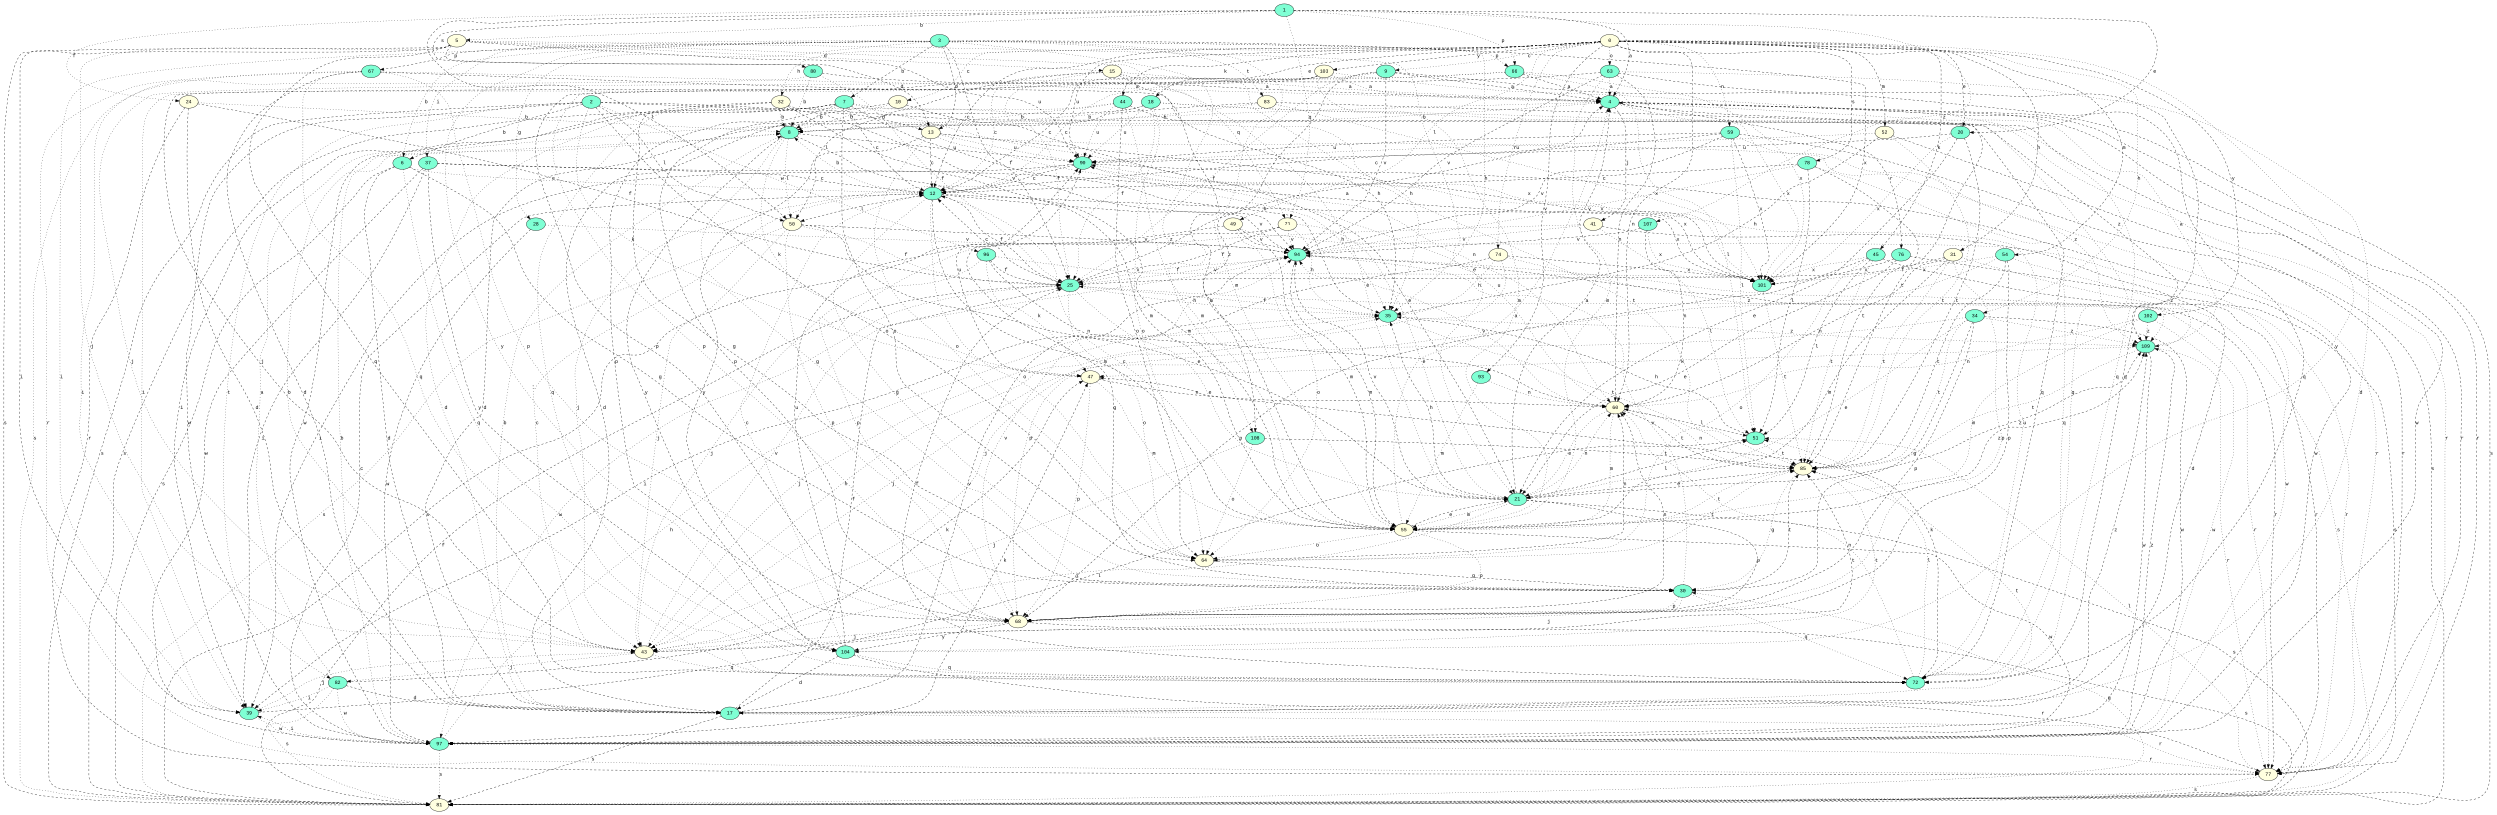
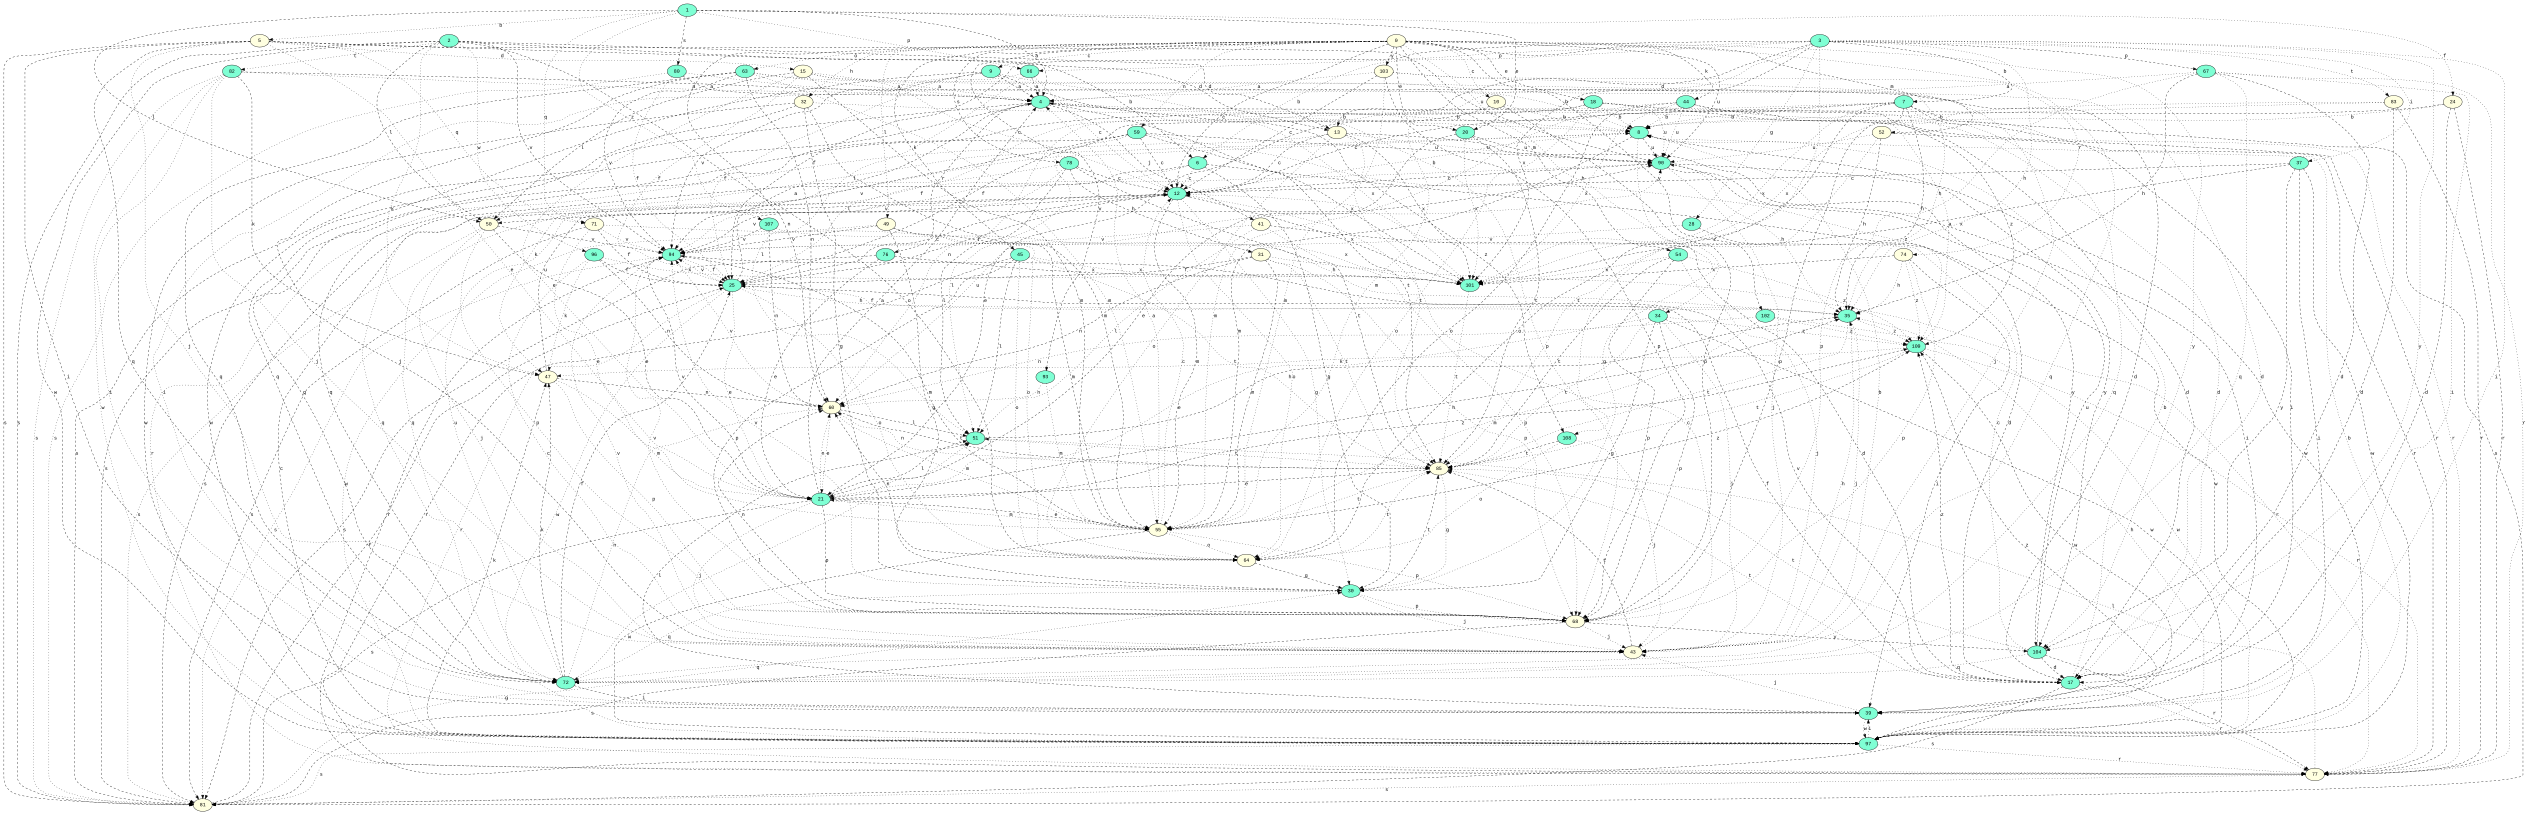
  strict digraph {
    fontname="Liberation Mono"
    node [fillcolor=aquamarine fontname="Liberation Mono" style=filled]
    edge [fontname="Liberation Mono" style=dotted]
    0 [fillcolor=lightyellow]
    9
    10 [fillcolor=lightyellow]
    12
    18
    20
    31 [fillcolor=lightyellow]
    32 [fillcolor=lightyellow]
    34
    44
    45
    49 [fillcolor=lightyellow]
    52 [fillcolor=lightyellow]
    54
    59
    60 [fillcolor=lightyellow]
    63
    74 [fillcolor=lightyellow]
    78
    90
    93
    102
    103 [fillcolor=lightyellow]
    104
    4
    94
    25
    108
    72
    68 [fillcolor=lightyellow]
    8
    21
    50 [fillcolor=lightyellow]
    64 [fillcolor=lightyellow]
    55 [fillcolor=lightyellow]
    101
    30
    77 [fillcolor=lightyellow]
    17
    85 [fillcolor=lightyellow]
    97
    43 [fillcolor=lightyellow]
    109
    51
    35
    81 [fillcolor=lightyellow]
    39
    1
    5 [fillcolor=lightyellow]
    24 [fillcolor=lightyellow]
    66
    71 [fillcolor=lightyellow]
    80
    107
    41 [fillcolor=lightyellow]
    76
    13 [fillcolor=lightyellow]
    15 [fillcolor=lightyellow]
    2
    6
    47 [fillcolor=lightyellow]
    82
    96
    3
    7
    28
    37
    67
    83 [fillcolor=lightyellow]
    0 -> 9 [label=c]
    0 -> 10 [label=c]
    0 -> 12 [label=c style=dashed]
    0 -> 18 [label=e style=dashed]
    0 -> 20 [label=e style=dashed]
-   0 -> 31 [label=h style=dashed]
+   78 -> 31 [label=h style=dashed]
    0 -> 32 [label=h]
    0 -> 34 [label=h]
    0 -> 44 [label=k style=dashed]
    0 -> 45 [label=k style=dashed]
    0 -> 49 [label=l]
    0 -> 52 [label=m style=dashed]
    0 -> 54 [label=m style=dashed]
    0 -> 59 [label=n]
    0 -> 60 [label=n style=dashed]
    0 -> 63 [label=o]
    0 -> 74 [label=r]
    0 -> 78 [label=s style=dashed]
    0 -> 90 [label=u style=dashed]
    0 -> 93 [label=v style=dashed]
    0 -> 102 [label=y style=dashed]
    0 -> 103 [label=y style=dashed]
    0 -> 104 [label=y]
    9 -> 4 [label=a style=dashed]
    9 -> 94 [label=v style=dashed]
    9 -> 25 [label=f]
    9 -> 108 [label=z style=dashed]
    9 -> 72 [label=q style=dashed]
    9 -> 68 [label=p]
    10 -> 68 [label=p style=dashed]
    10 -> 8 [label=b]
    10 -> 21 [label=e style=dashed]
    12 -> 94 [label=v style=dashed]
    12 -> 25 [label=f style=dashed]
    12 -> 8 [label=b]
    12 -> 50 [label=l style=dashed]
    12 -> 64 [label=o]
    12 -> 55 [label=m style=dashed]
    12 -> 101 [label=x style=dashed]
    12 -> 30 [label=g]
    18 -> 90 [label=u]
    18 -> 25 [label=f]
-   18 -> 72 [label=q]
+   18 -> 72 [label=q style=dashed]
    18 -> 8 [label=b]
    18 -> 64 [label=o]
    18 -> 77 [label=r]
    18 -> 17 [label=d style=dashed]
    20 -> 90 [label=u style=dashed]
    20 -> 21 [label=e style=dashed]
    20 -> 101 [label=x]
    20 -> 85 [label=t style=dashed]
    31 -> 60 [label=n style=dashed]
    31 -> 25 [label=f style=dashed]
    31 -> 68 [label=p]
    31 -> 55 [label=m style=dashed]
    31 -> 77 [label=r]
    31 -> 85 [label=t]
    32 -> 72 [label=q style=dashed]
    32 -> 8 [label=b]
    32 -> 55 [label=m style=dashed]
    32 -> 30 [label=g style=dashed]
    32 -> 97 [label=w style=dashed]
    34 -> 68 [label=p style=dashed]
    34 -> 21 [label=e]
    34 -> 30 [label=g style=dashed]
    34 -> 85 [label=t]
    34 -> 97 [label=w style=dashed]
    34 -> 43 [label=j]
    34 -> 109 [label=z]
    44 -> 90 [label=u]
    44 -> 8 [label=b]
    44 -> 64 [label=o style=dashed]
    44 -> 55 [label=m]
-   66 -> 101 [label=x]
+   44 -> 101 [label=x]
    44 -> 17 [label=d]
    44 -> 109 [label=z style=dashed]
    45 -> 68 [label=p style=dashed]
    45 -> 64 [label=o]
    45 -> 101 [label=x]
    45 -> 77 [label=r style=dashed]
    45 -> 85 [label=t]
    45 -> 51 [label=l style=dashed]
    49 -> 94 [label=v style=dashed]
    49 -> 64 [label=o]
    49 -> 55 [label=m style=dashed]
    49 -> 30 [label=g style=dashed]
    49 -> 97 [label=w]
    52 -> 90 [label=u]
    52 -> 77 [label=r style=dashed]
    52 -> 85 [label=t]
    52 -> 35 [label=h style=dashed]
    54 -> 68 [label=p style=dashed]
    54 -> 101 [label=x]
    54 -> 85 [label=t style=dashed]
    54 -> 43 [label=j]
    54 -> 109 [label=z]
    59 -> 12 [label=c style=dashed]
    59 -> 90 [label=u style=dashed]
    59 -> 94 [label=v style=dashed]
    59 -> 101 [label=x style=dashed]
    59 -> 109 [label=z]
    59 -> 51 [label=l]
    59 -> 81 [label=s style=dashed]
    60 -> 90 [label=u]
    60 -> 94 [label=v]
    60 -> 21 [label=e]
    60 -> 55 [label=m]
    60 -> 85 [label=t style=dashed]
    60 -> 51 [label=l style=dashed]
    63 -> 60 [label=n style=dashed]
    63 -> 4 [label=a]
    63 -> 94 [label=v style=dashed]
    63 -> 72 [label=q style=dashed]
    63 -> 55 [label=m]
    63 -> 17 [label=d]
    63 -> 43 [label=j style=dashed]
    74 -> 68 [label=p]
    74 -> 101 [label=x style=dashed]
    74 -> 109 [label=z]
    74 -> 35 [label=h]
    74 -> 39 [label=i style=dashed]
    78 -> 12 [label=c style=dashed]
    78 -> 94 [label=v]
    78 -> 72 [label=q]
    78 -> 85 [label=t style=dashed]
    78 -> 51 [label=l style=dashed]
    90 -> 12 [label=c style=dashed]
    90 -> 97 [label=w style=dashed]
    90 -> 43 [label=j]
    90 -> 35 [label=h]
    90 -> 39 [label=i style=dashed]
    93 -> 60 [label=n]
    93 -> 55 [label=m]
    102 -> 60 [label=n]
    102 -> 55 [label=m]
    102 -> 97 [label=w]
    102 -> 109 [label=z]
    103 -> 12 [label=c style=dashed]
    103 -> 4 [label=a]
    103 -> 72 [label=q]
    103 -> 68 [label=p style=dashed]
    103 -> 55 [label=m]
    103 -> 43 [label=j]
    104 -> 12 [label=c]
    104 -> 90 [label=u style=dashed]
    104 -> 72 [label=q]
    104 -> 77 [label=r style=dashed]
    104 -> 17 [label=d style=dashed]
    104 -> 85 [label=t]
    4 -> 8 [label=b]
    4 -> 101 [label=x]
    4 -> 77 [label=r style=dashed]
    4 -> 85 [label=t style=dashed]
    4 -> 97 [label=w style=dashed]
    4 -> 81 [label=s style=dashed]
    4 -> 41 [label=j style=dashed]
    4 -> 76 [label=r style=dashed]
    94 -> 25 [label=f]
    94 -> 55 [label=m style=dashed]
    94 -> 77 [label=r style=dashed]
    94 -> 81 [label=s]
    25 -> 12 [label=c style=dashed]
    25 -> 4 [label=a style=dashed]
    25 -> 94 [label=v]
    25 -> 21 [label=e]
    25 -> 64 [label=o]
    25 -> 77 [label=r]
    25 -> 97 [label=w]
    25 -> 35 [label=h]
    108 -> 64 [label=o]
    108 -> 85 [label=t style=dashed]
    108 -> 43 [label=j]
    72 -> 60 [label=n]
    72 -> 90 [label=u]
    72 -> 25 [label=f style=dashed]
    72 -> 51 [label=l]
+   72 -> 39 [label=i style=dashed]
    72 -> 47 [label=k style=dashed]
    68 -> 60 [label=n style=dashed]
    68 -> 104 [label=y style=dashed]
    68 -> 94 [label=v]
    68 -> 43 [label=j]
    68 -> 81 [label=s style=dashed]
    8 -> 90 [label=u style=dashed]
    8 -> 104 [label=y style=dashed]
    8 -> 50 [label=l]
    8 -> 55 [label=m style=dashed]
    8 -> 30 [label=g]
    8 -> 47 [label=k]
    21 -> 60 [label=n]
    21 -> 4 [label=a style=dashed]
    21 -> 94 [label=v style=dashed]
    21 -> 68 [label=p style=dashed]
    21 -> 55 [label=m]
    21 -> 43 [label=j]
    21 -> 109 [label=z style=dashed]
    21 -> 51 [label=l style=dashed]
    21 -> 35 [label=h style=dashed]
    21 -> 81 [label=s style=dashed]
    50 -> 94 [label=v style=dashed]
-   50 -> 25 [label=f]
    50 -> 68 [label=p]
    50 -> 21 [label=e style=dashed]
    50 -> 43 [label=j]
    50 -> 81 [label=s]
    64 -> 60 [label=n style=dashed]
    64 -> 30 [label=g style=dashed]
    64 -> 85 [label=t]
    55 -> 12 [label=c]
    55 -> 4 [label=a]
    55 -> 68 [label=p]
    55 -> 21 [label=e style=dashed]
    55 -> 64 [label=o]
    55 -> 85 [label=t]
    55 -> 97 [label=w style=dashed]
    55 -> 109 [label=z style=dashed]
    101 -> 85 [label=t]
    30 -> 94 [label=v]
    30 -> 72 [label=q]
    30 -> 68 [label=p]
    30 -> 85 [label=t style=dashed]
    30 -> 43 [label=j]
    77 -> 51 [label=l]
    77 -> 81 [label=s]
    17 -> 94 [label=v style=dashed]
    17 -> 25 [label=f style=dashed]
    17 -> 8 [label=b]
    17 -> 77 [label=r]
    17 -> 85 [label=t]
    17 -> 109 [label=z style=dashed]
    17 -> 81 [label=s style=dashed]
    85 -> 60 [label=n]
    85 -> 21 [label=e style=dashed]
    85 -> 30 [label=g]
    97 -> 12 [label=c style=dashed]
    97 -> 8 [label=b]
    97 -> 77 [label=r]
    97 -> 109 [label=z style=dashed]
    97 -> 35 [label=h]
    97 -> 81 [label=s]
    97 -> 39 [label=i]
    97 -> 47 [label=k style=dashed]
    43 -> 12 [label=c]
    43 -> 94 [label=v]
    43 -> 72 [label=q]
    43 -> 8 [label=b]
    43 -> 85 [label=t style=dashed]
    43 -> 35 [label=h]
    109 -> 4 [label=a]
    109 -> 77 [label=r]
    109 -> 85 [label=t]
    109 -> 97 [label=w style=dashed]
    109 -> 47 [label=k]
    51 -> 85 [label=t]
    51 -> 35 [label=h style=dashed]
    35 -> 25 [label=f]
    35 -> 85 [label=t]
    35 -> 43 [label=j]
    35 -> 109 [label=z]
    81 -> 25 [label=f style=dashed]
    81 -> 30 [label=g]
    39 -> 97 [label=w]
    39 -> 43 [label=j]
    39 -> 51 [label=l style=dashed]
    1 -> 20 [label=e style=dashed]
    1 -> 4 [label=a style=dashed]
    1 -> 50 [label=l style=dashed]
    1 -> 5 [label=b]
    1 -> 24 [label=f]
    1 -> 66 [label=p]
    1 -> 71 [label=q]
    1 -> 80 [label=s style=dashed]
    1 -> 107 [label=z]
    5 -> 90 [label=u style=dashed]
    5 -> 72 [label=q style=dashed]
    5 -> 21 [label=e]
    5 -> 43 [label=j]
    5 -> 81 [label=s style=dashed]
    5 -> 39 [label=i style=dashed]
    5 -> 71 [label=q]
    5 -> 13 [label=d style=dashed]
    5 -> 15 [label=d]
    24 -> 25 [label=f style=dashed]
    24 -> 8 [label=b]
    24 -> 77 [label=r style=dashed]
    24 -> 17 [label=d style=dashed]
    66 -> 12 [label=c]
    66 -> 4 [label=a style=dashed]
    66 -> 51 [label=l]
    66 -> 39 [label=i]
    71 -> 94 [label=v]
    71 -> 25 [label=f style=dashed]
    71 -> 21 [label=e]
    71 -> 35 [label=h]
    71 -> 81 [label=s style=dashed]
    80 -> 4 [label=a style=dashed]
    80 -> 25 [label=f]
    80 -> 8 [label=b]
    80 -> 81 [label=s]
    107 -> 60 [label=n style=dashed]
    107 -> 94 [label=v style=dashed]
    107 -> 101 [label=x]
    41 -> 94 [label=v]
    41 -> 68 [label=p]
    41 -> 17 [label=d style=dashed]
    41 -> 51 [label=l]
    76 -> 21 [label=e style=dashed]
    76 -> 101 [label=x style=dashed]
    76 -> 81 [label=s style=dashed]
    13 -> 12 [label=c style=dashed]
    13 -> 90 [label=u]
    13 -> 104 [label=y style=dashed]
    13 -> 64 [label=o]
    13 -> 101 [label=x style=dashed]
    13 -> 77 [label=r]
    13 -> 85 [label=t]
    15 -> 12 [label=c]
    15 -> 4 [label=a]
    15 -> 25 [label=f]
    15 -> 21 [label=e]
    15 -> 50 [label=l style=dashed]
    15 -> 55 [label=m style=dashed]
    15 -> 35 [label=h]
    2 -> 94 [label=v style=dashed]
    2 -> 50 [label=l style=dashed]
    2 -> 64 [label=o style=dashed]
    2 -> 97 [label=w style=dashed]
    2 -> 81 [label=s style=dashed]
    2 -> 13 [label=d style=dashed]
    2 -> 6 [label=b style=dashed]
    2 -> 47 [label=k]
    2 -> 82 [label=t]
    2 -> 96 [label=w]
    6 -> 12 [label=c]
    6 -> 72 [label=q]
    6 -> 30 [label=g style=dashed]
    6 -> 17 [label=d style=dashed]
    6 -> 81 [label=s style=dashed]
    47 -> 60 [label=n style=dashed]
    47 -> 90 [label=u style=dashed]
    47 -> 68 [label=p]
    47 -> 55 [label=m]
    82 -> 4 [label=a]
    82 -> 17 [label=d style=dashed]
    82 -> 97 [label=w]
-   43 -> 82 [label=j]
+   82 -> 43 [label=j]
    82 -> 81 [label=s]
    82 -> 39 [label=i]
    82 -> 47 [label=k style=dashed]
    96 -> 60 [label=n style=dashed]
    96 -> 25 [label=f style=dashed]
    96 -> 101 [label=x]
-   96 -> 43 [label=j]
+   96 -> 43 [label=c]
    96 -> 47 [label=k]
    3 -> 104 [label=y]
    3 -> 25 [label=f style=dashed]
    3 -> 108 [label=z]
    3 -> 55 [label=m]
    3 -> 101 [label=x style=dashed]
    3 -> 35 [label=h]
    3 -> 39 [label=i]
    3 -> 66 [label=p]
    3 -> 13 [label=d style=dashed]
    3 -> 6 [label=b]
    3 -> 7 [label=b style=dashed]
    3 -> 28 [label=g]
    3 -> 37 [label=i]
    3 -> 67 [label=p style=dashed]
    3 -> 83 [label=t]
    7 -> 12 [label=c style=dashed]
    7 -> 60 [label=n]
    7 -> 72 [label=q]
    7 -> 68 [label=p style=dashed]
    7 -> 8 [label=b]
    7 -> 64 [label=o style=dashed]
    7 -> 101 [label=x]
    7 -> 35 [label=h style=dashed]
    7 -> 81 [label=s style=dashed]
    7 -> 39 [label=i style=dashed]
    28 -> 94 [label=v]
    28 -> 97 [label=w style=dashed]
    37 -> 12 [label=c style=dashed]
    37 -> 104 [label=y style=dashed]
    37 -> 101 [label=x style=dashed]
    37 -> 97 [label=w style=dashed]
    37 -> 39 [label=i style=dashed]
    67 -> 4 [label=a]
    67 -> 72 [label=q]
    67 -> 68 [label=p]
    67 -> 77 [label=r]
    67 -> 17 [label=d style=dashed]
    67 -> 35 [label=h style=dashed]
    67 -> 39 [label=i]
    83 -> 8 [label=b]
    83 -> 101 [label=x]
    83 -> 77 [label=r style=dashed]
    83 -> 17 [label=d style=dashed]
  }
